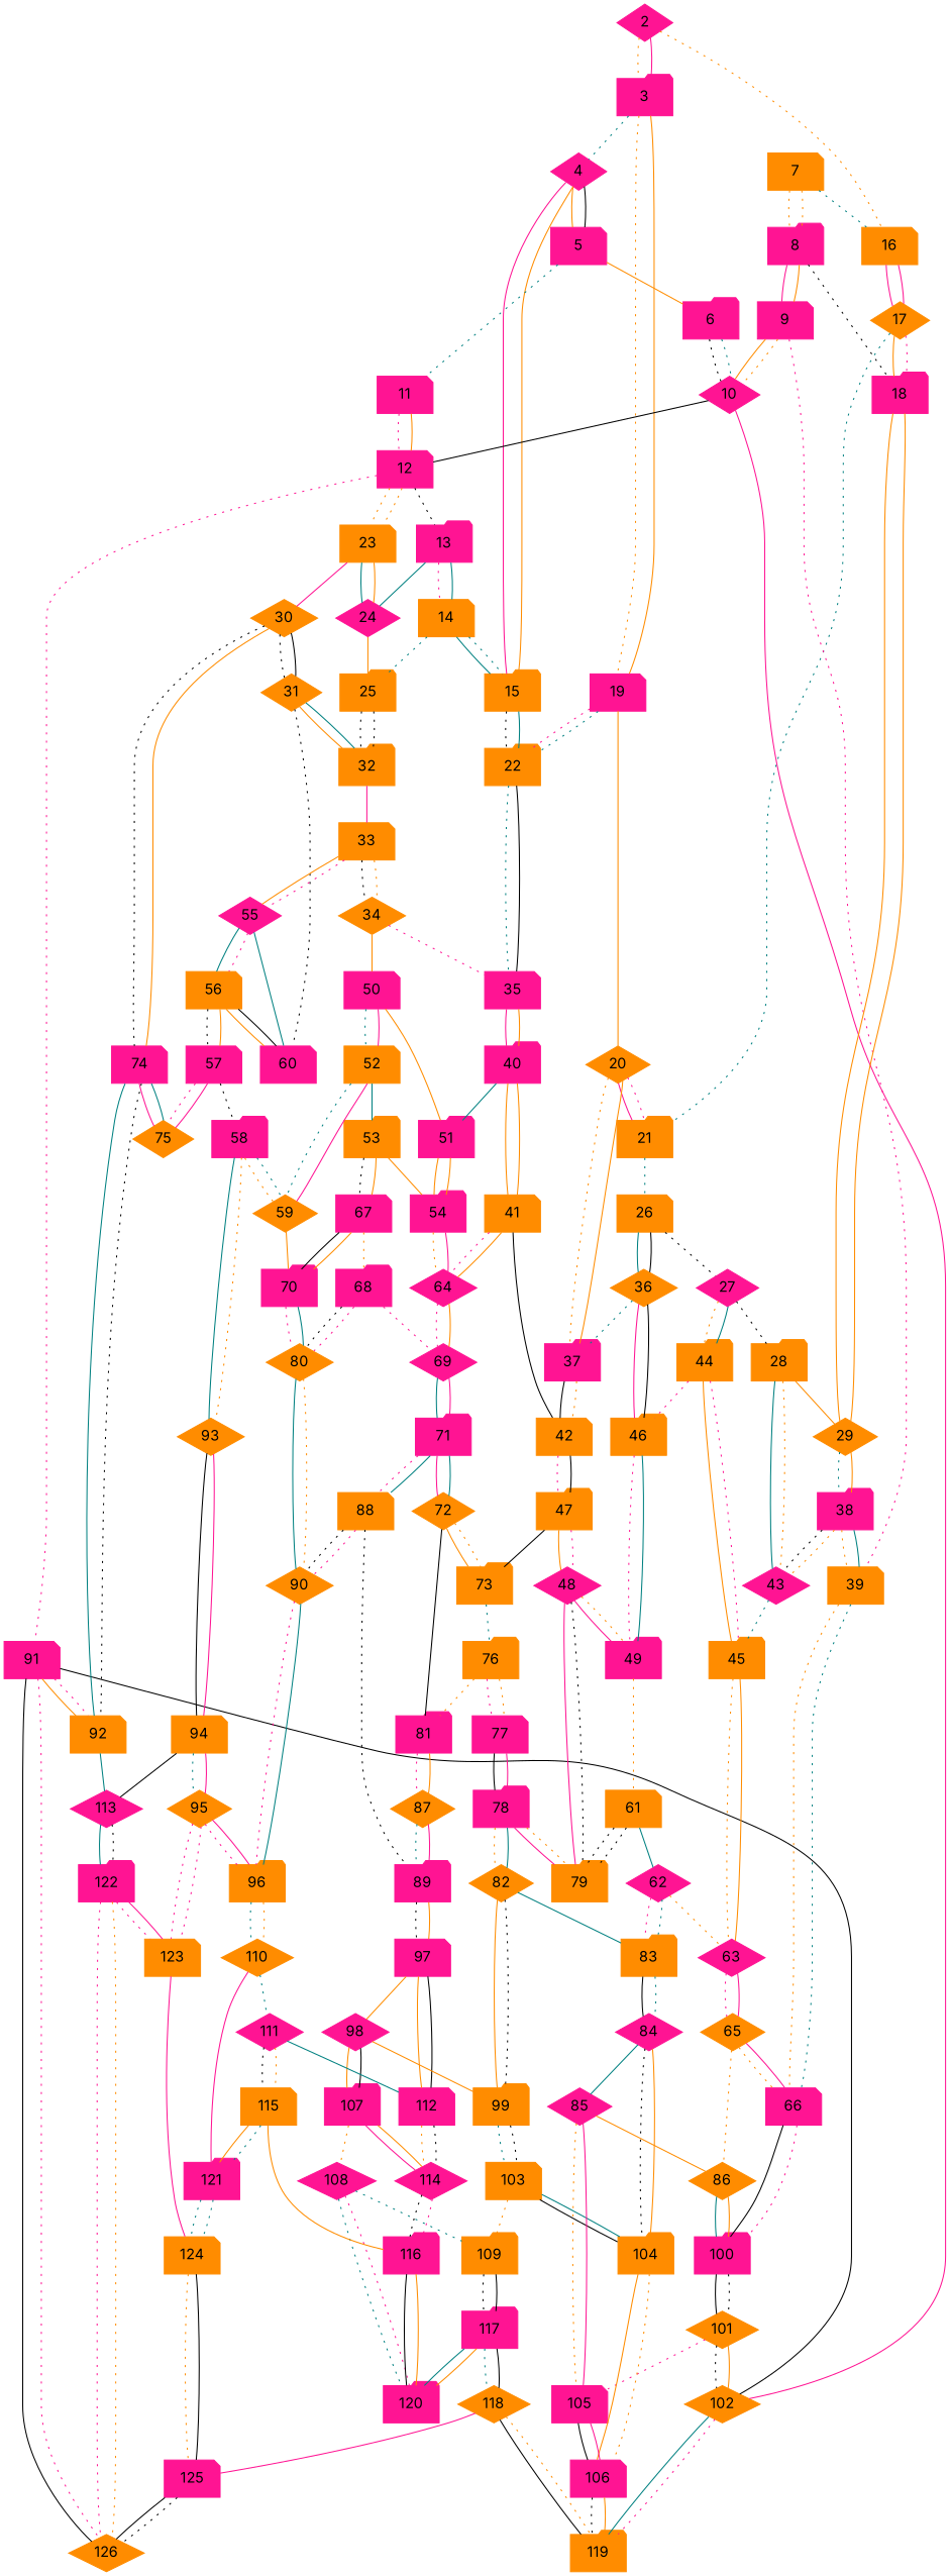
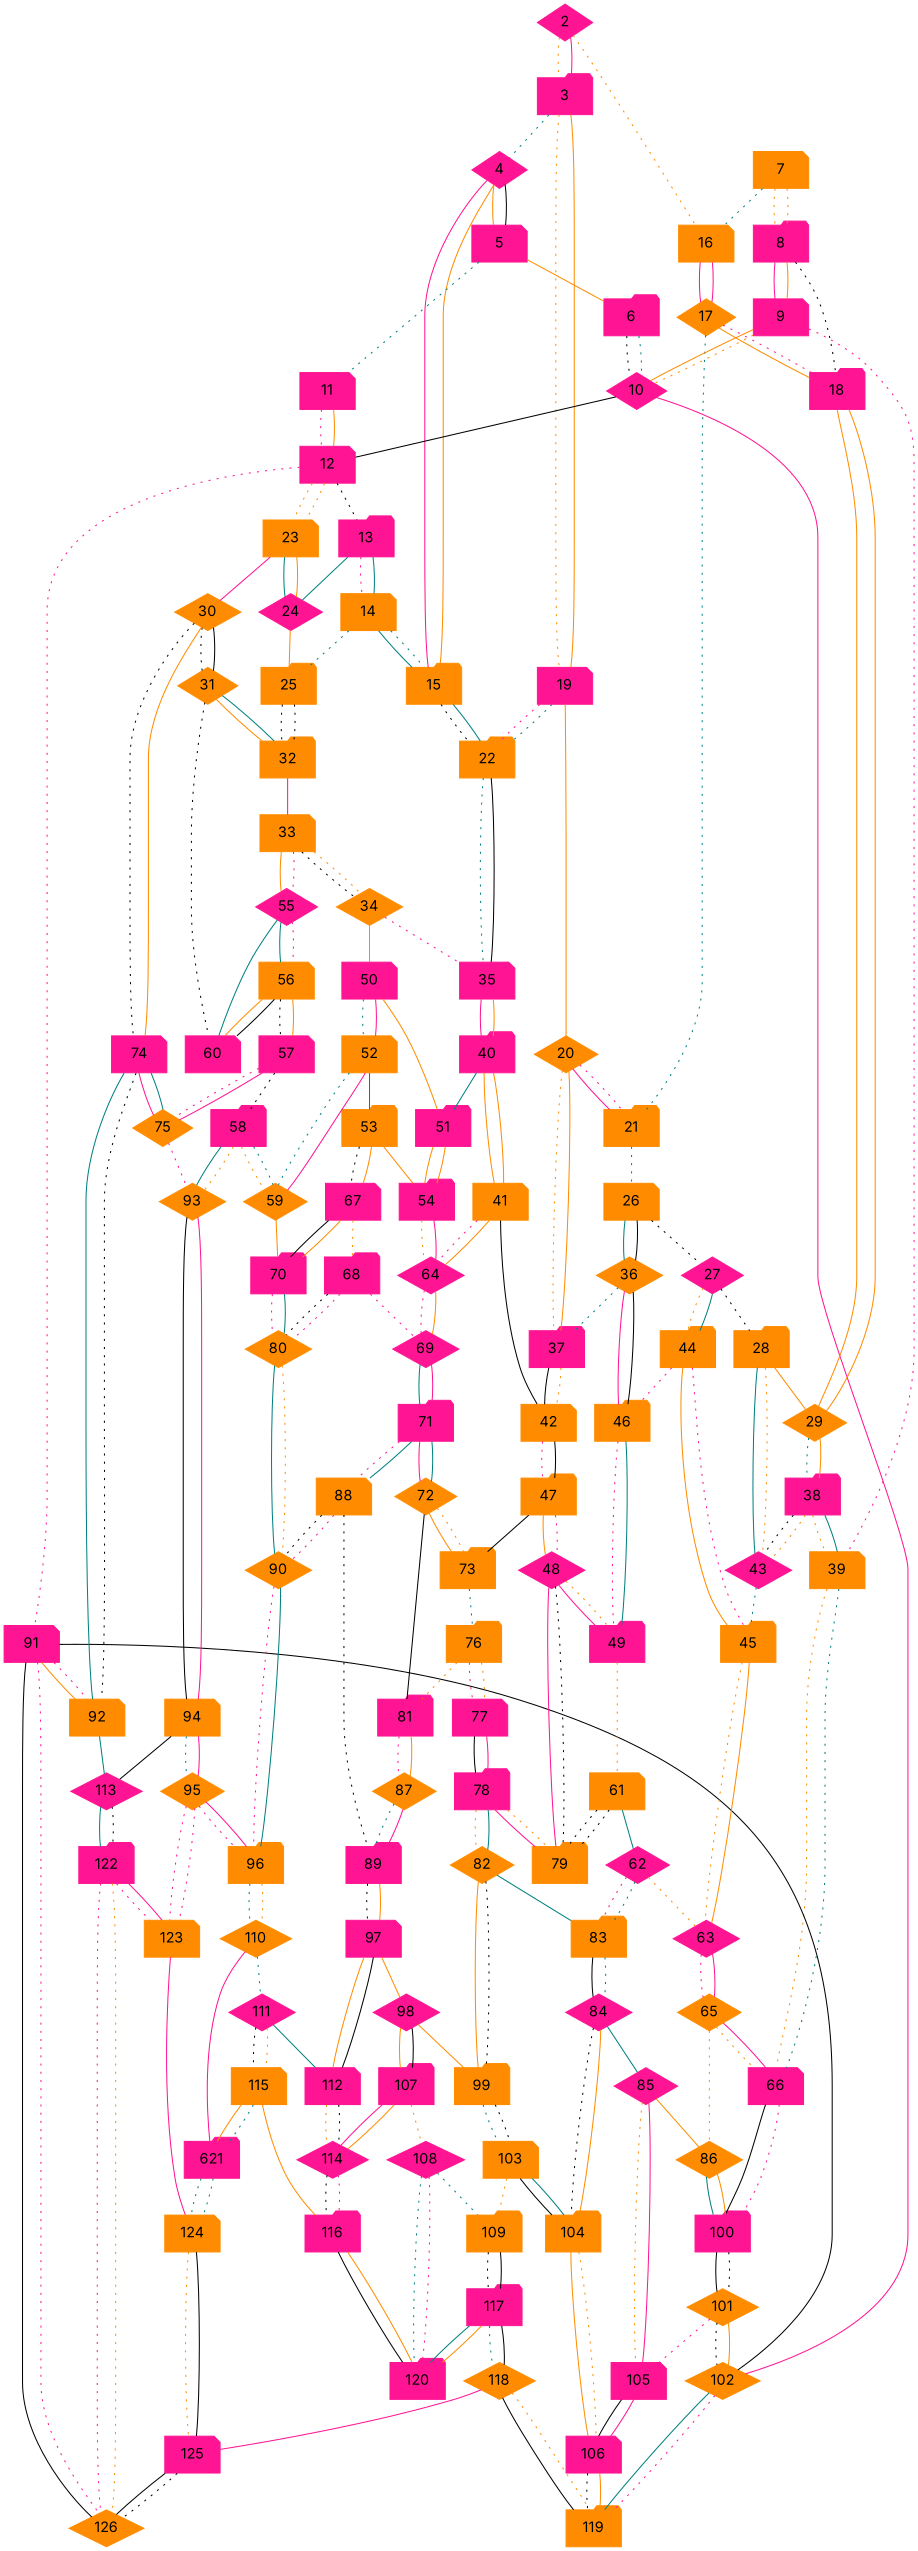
  graph {
    fontname=Inter
    node [color=deeppink fontname=Inter shape=folder style=filled]
    edge [color=darkorange fontname=Inter style=solid]
    2 [shape=diamond]
    3
    16 [color=darkorange shape=note]
    7 [color=darkorange shape=note]
    8
    4 [shape=diamond]
    19 [shape=note]
    17 [color=darkorange shape=diamond]
    5 [shape=note]
    15 [color=darkorange]
    22 [color=darkorange]
    20 [color=darkorange shape=diamond]
    6
    11 [shape=note]
    10 [shape=diamond]
    12 [shape=note]
    102 [color=darkorange shape=diamond]
    9 [shape=note]
    18
    39 [color=darkorange shape=note]
    29 [color=darkorange shape=diamond]
    66 [shape=note]
    13
    23 [color=darkorange shape=note]
    91 [shape=note]
    119 [color=darkorange]
    14 [color=darkorange shape=note]
    24 [shape=diamond]
    30 [color=darkorange shape=diamond]
    92 [color=darkorange shape=note]
    126 [color=darkorange shape=diamond]
    25 [color=darkorange]
    32 [color=darkorange]
    35 [shape=note]
    21 [color=darkorange]
    26 [color=darkorange shape=note]
    38
    37
    42 [color=darkorange shape=note]
    27 [shape=diamond]
    36 [color=darkorange shape=diamond]
    40
    31 [color=darkorange shape=diamond]
    74 [shape=note]
    33 [color=darkorange shape=note]
    28 [color=darkorange]
    44 [color=darkorange]
    46 [color=darkorange]
    43 [shape=diamond]
    45 [color=darkorange]
    60 [shape=note]
    75 [color=darkorange shape=diamond]
    34 [color=darkorange shape=diamond]
    55 [shape=diamond]
    50 [shape=note]
    56 [color=darkorange shape=note]
    51
    52 [color=darkorange shape=note]
    41 [color=darkorange shape=note]
    49
    47 [color=darkorange]
    100
    64 [shape=diamond]
    54
    69 [shape=diamond]
    48 [shape=diamond]
    73 [color=darkorange]
    63 [shape=diamond]
    65 [color=darkorange shape=diamond]
    61 [color=darkorange shape=note]
    79 [color=darkorange]
    76 [color=darkorange]
    62 [shape=diamond]
    53 [color=darkorange]
    59 [color=darkorange shape=diamond]
    67 [shape=note]
    70
    68
    57 [shape=note]
    58
    93 [color=darkorange shape=diamond]
    94 [color=darkorange shape=note]
    80 [color=darkorange shape=diamond]
    83 [color=darkorange]
    84 [shape=diamond]
    86 [color=darkorange shape=diamond]
    71
    101 [color=darkorange shape=diamond]
    90 [color=darkorange shape=diamond]
    72 [color=darkorange shape=diamond]
    88 [color=darkorange shape=note]
    81
    89
    87 [color=darkorange shape=diamond]
    77 [shape=note]
    113 [shape=diamond]
    78
    82 [color=darkorange shape=diamond]
    99 [color=darkorange]
    96 [color=darkorange]
    103 [color=darkorange shape=note]
    85 [shape=diamond]
    104 [color=darkorange]
    105 [shape=note]
    106 [shape=note]
    97 [shape=note]
    98 [shape=diamond]
    112 [shape=note]
    110 [color=darkorange shape=diamond]
    122
    95 [color=darkorange shape=diamond]
    123 [color=darkorange shape=note]
    124 [color=darkorange shape=note]
    111 [shape=diamond]
-   121
+   121 [label=621]
    107
    114 [shape=diamond]
    108 [shape=diamond]
    109 [color=darkorange]
    117
    120
    116
    118 [color=darkorange shape=diamond]
    115 [color=darkorange shape=note]
    125 [shape=note]
    2 -- 3 [style=dotted]
    2 -- 3 [color=deeppink]
    2 -- 16 [style=dotted]
    3 -- 4 [color=teal style=dotted]
    3 -- 19 [style=dotted]
    3 -- 19
    16 -- 17 [color=deeppink]
    16 -- 17 [color=deeppink]
    7 -- 16 [color=teal style=dotted]
    7 -- 8 [style=dotted]
    7 -- 8 [style=dotted]
    8 -- 9 [color=deeppink]
    8 -- 9
    8 -- 18 [color=black style=dotted]
    4 -- 5
    4 -- 5 [color=black]
    4 -- 15 [color=deeppink]
    4 -- 15
    19 -- 22 [color=deeppink style=dotted]
    19 -- 22 [color=teal style=dotted]
    19 -- 20
    17 -- 18
    17 -- 18 [color=deeppink style=dotted]
    17 -- 21 [color=teal style=dotted]
    5 -- 6
    5 -- 11 [color=teal style=dotted]
    15 -- 22 [color=black style=dotted]
    15 -- 22 [color=teal]
    22 -- 35 [color=teal style=dotted]
    22 -- 35 [color=black]
    20 -- 21 [color=deeppink]
    20 -- 21 [color=deeppink style=dotted]
    20 -- 37 [style=dotted]
    20 -- 37
    6 -- 10 [color=black style=dotted]
    6 -- 10 [color=teal style=dotted]
    11 -- 12 [color=deeppink style=dotted]
    11 -- 12
    10 -- 12 [color=black]
    10 -- 102 [color=deeppink]
    12 -- 13 [color=black style=dotted]
    12 -- 23 [style=dotted]
    12 -- 23 [style=dotted]
    12 -- 91 [color=deeppink style=dotted]
    102 -- 119 [color=teal]
    102 -- 119 [color=deeppink style=dotted]
    9 -- 10
    9 -- 10 [style=dotted]
    9 -- 39 [color=deeppink style=dotted]
    18 -- 29
    18 -- 29
    39 -- 66 [style=dotted]
    39 -- 66 [color=teal style=dotted]
    29 -- 38 [color=teal style=dotted]
    29 -- 38
    66 -- 100 [color=black]
    66 -- 100 [color=deeppink style=dotted]
    13 -- 14 [color=deeppink style=dotted]
    13 -- 14 [color=teal]
    13 -- 24 [color=teal]
    23 -- 24 [color=teal]
    23 -- 24
    23 -- 30 [color=deeppink]
    91 -- 102 [color=black]
    91 -- 92
    91 -- 92 [color=deeppink style=dotted]
    91 -- 126 [color=black]
    91 -- 126 [color=deeppink style=dotted]
    14 -- 15 [color=teal]
    14 -- 15 [color=teal style=dotted]
    14 -- 25 [color=teal style=dotted]
    24 -- 25
    30 -- 31 [color=black style=dotted]
    30 -- 31 [color=black]
    30 -- 74 [color=black style=dotted]
    30 -- 74
    92 -- 113 [color=teal]
    25 -- 32 [color=black style=dotted]
    25 -- 32 [color=black style=dotted]
    32 -- 33 [color=deeppink]
    35 -- 40 [color=deeppink]
    35 -- 40
    21 -- 26 [color=teal style=dotted]
    26 -- 27 [color=black style=dotted]
    26 -- 36 [color=teal]
    26 -- 36 [color=black]
    38 -- 39 [style=dotted]
    38 -- 39 [color=teal]
    38 -- 43 [color=black style=dotted]
    38 -- 43 [style=dotted]
    37 -- 42 [color=black]
    37 -- 42 [style=dotted]
    42 -- 47 [color=deeppink style=dotted]
    42 -- 47 [color=black]
    27 -- 28 [color=black style=dotted]
    27 -- 44 [style=dotted]
    27 -- 44 [color=teal]
    36 -- 37 [color=teal style=dotted]
    36 -- 46 [color=deeppink]
    36 -- 46 [color=black]
    40 -- 51 [color=teal]
    40 -- 41
    40 -- 41
    31 -- 32
    31 -- 32 [color=teal]
    31 -- 60 [color=black style=dotted]
    74 -- 92 [color=teal]
    74 -- 92 [color=black style=dotted]
    74 -- 75 [color=deeppink]
    74 -- 75 [color=teal]
    33 -- 34 [color=black style=dotted]
    33 -- 34 [style=dotted]
    33 -- 55
    33 -- 55 [color=deeppink style=dotted]
    28 -- 29
    28 -- 43 [color=teal]
    28 -- 43 [style=dotted]
    44 -- 46 [color=deeppink style=dotted]
    44 -- 45
    44 -- 45 [color=deeppink style=dotted]
    46 -- 49 [color=deeppink style=dotted]
    46 -- 49 [color=teal]
    43 -- 45 [color=teal style=dotted]
    45 -- 63 [style=dotted]
    45 -- 63
+   75 -- 93 [color=deeppink style=dotted]
    34 -- 35 [color=deeppink style=dotted]
    34 -- 50
    55 -- 60 [color=teal]
    55 -- 56 [color=teal]
    55 -- 56 [color=deeppink style=dotted]
    50 -- 51
    50 -- 52 [color=teal style=dotted]
    50 -- 52 [color=deeppink]
    56 -- 60
    56 -- 60 [color=black]
    56 -- 57 [color=black style=dotted]
    56 -- 57
    51 -- 54
    51 -- 54
    52 -- 53 [color=teal]
    52 -- 59 [color=teal style=dotted]
    52 -- 59 [color=deeppink]
    41 -- 42 [color=black]
    41 -- 64 [color=deeppink style=dotted]
    41 -- 64
    49 -- 61 [style=dotted]
    47 -- 48
    47 -- 48 [color=deeppink style=dotted]
    47 -- 73 [color=black]
    100 -- 101 [color=black]
    100 -- 101 [color=black style=dotted]
    64 -- 69 [color=deeppink style=dotted]
    64 -- 69
    54 -- 64 [style=dotted]
    54 -- 64 [color=deeppink]
    69 -- 71 [color=teal]
    69 -- 71 [color=deeppink]
    48 -- 49 [color=deeppink]
    48 -- 49 [style=dotted]
    48 -- 79 [color=deeppink]
    48 -- 79 [color=black style=dotted]
    73 -- 76 [color=teal style=dotted]
    63 -- 65 [color=deeppink style=dotted]
    63 -- 65 [color=deeppink]
    65 -- 66 [style=dotted]
    65 -- 66 [color=deeppink]
    65 -- 86 [style=dotted]
    61 -- 79 [color=black style=dotted]
    61 -- 79 [color=black style=dotted]
    61 -- 62 [color=teal]
    76 -- 81 [style=dotted]
    76 -- 77 [color=deeppink style=dotted]
    76 -- 77 [style=dotted]
    62 -- 63 [style=dotted]
    62 -- 83 [color=deeppink style=dotted]
    62 -- 83 [color=teal style=dotted]
    53 -- 54
    53 -- 67 [color=black style=dotted]
    53 -- 67
    59 -- 70
    67 -- 70 [color=black]
    67 -- 70
    67 -- 68 [style=dotted]
    70 -- 80 [color=deeppink style=dotted]
    70 -- 80 [color=teal]
    68 -- 69 [color=deeppink style=dotted]
    68 -- 80 [color=black style=dotted]
    68 -- 80 [color=deeppink style=dotted]
    57 -- 75 [color=deeppink style=dotted]
    57 -- 75 [color=deeppink]
    57 -- 58 [color=black style=dotted]
    58 -- 59 [style=dotted]
    58 -- 59 [color=teal style=dotted]
    58 -- 93 [color=teal]
    58 -- 93 [style=dotted]
    93 -- 94 [color=black]
    93 -- 94 [color=deeppink]
    94 -- 113 [color=black]
    94 -- 95 [color=teal style=dotted]
    94 -- 95 [color=deeppink]
    80 -- 90 [color=teal]
    80 -- 90 [style=dotted]
    83 -- 84 [color=black]
    83 -- 84 [color=teal style=dotted]
    84 -- 85 [color=teal]
    84 -- 104 [color=black style=dotted]
    84 -- 104
    86 -- 100 [color=teal]
    86 -- 100
    71 -- 72 [color=deeppink]
    71 -- 72 [color=teal]
    71 -- 88 [color=deeppink style=dotted]
    71 -- 88 [color=teal]
    101 -- 102 [color=black style=dotted]
    101 -- 102
    101 -- 105 [color=deeppink style=dotted]
    90 -- 96 [color=deeppink style=dotted]
    90 -- 96 [color=teal]
    72 -- 73
    72 -- 73 [style=dotted]
    72 -- 81 [color=black]
    88 -- 90 [color=black style=dotted]
    88 -- 90 [color=deeppink style=dotted]
    88 -- 89 [color=black style=dotted]
    81 -- 87 [color=deeppink style=dotted]
    81 -- 87
    89 -- 97 [color=black style=dotted]
    89 -- 97
    87 -- 89 [color=teal style=dotted]
    87 -- 89 [color=deeppink]
    77 -- 78 [color=black]
    77 -- 78 [color=deeppink]
    113 -- 122 [color=teal]
    113 -- 122 [color=black style=dotted]
    78 -- 79 [color=deeppink]
    78 -- 79 [style=dotted]
    78 -- 82 [style=dotted]
    78 -- 82 [color=teal]
    82 -- 83 [color=teal]
    82 -- 99
    82 -- 99 [color=black style=dotted]
    99 -- 103 [color=teal style=dotted]
    99 -- 103 [color=black style=dotted]
    96 -- 110 [color=teal style=dotted]
    96 -- 110 [style=dotted]
    103 -- 104 [color=black]
    103 -- 104 [color=teal]
    103 -- 109 [style=dotted]
    85 -- 86
    85 -- 105 [style=dotted]
    85 -- 105 [color=deeppink]
    104 -- 106
    104 -- 106 [style=dotted]
    105 -- 106 [color=black]
    105 -- 106 [color=deeppink]
    106 -- 119 [color=black style=dotted]
    106 -- 119
    97 -- 98
    97 -- 112
    97 -- 112 [color=black]
    98 -- 99
    98 -- 107
    98 -- 107 [color=black]
    112 -- 114 [style=dotted]
    112 -- 114 [color=black style=dotted]
    110 -- 111 [color=teal style=dotted]
    110 -- 121 [color=deeppink]
    122 -- 126 [color=deeppink style=dotted]
    122 -- 126 [style=dotted]
    122 -- 123 [color=deeppink style=dotted]
    122 -- 123 [color=deeppink]
    95 -- 96 [color=deeppink style=dotted]
    95 -- 96 [color=deeppink]
    95 -- 123 [color=deeppink style=dotted]
    95 -- 123 [color=deeppink style=dotted]
    123 -- 124 [color=deeppink]
    124 -- 125 [style=dotted]
    124 -- 125 [color=black]
    111 -- 112 [color=teal]
    111 -- 115 [color=black style=dotted]
    111 -- 115 [style=dotted]
    121 -- 124 [color=teal style=dotted]
    121 -- 124 [color=teal style=dotted]
    107 -- 114 [color=deeppink]
    107 -- 114
    107 -- 108 [style=dotted]
    114 -- 116 [color=black style=dotted]
    114 -- 116 [color=deeppink style=dotted]
    108 -- 109 [color=teal style=dotted]
    108 -- 120 [color=teal style=dotted]
    108 -- 120 [color=deeppink style=dotted]
    109 -- 117 [color=black style=dotted]
    109 -- 117 [color=black]
    117 -- 120 [color=teal]
    117 -- 120
    117 -- 118 [color=teal style=dotted]
    117 -- 118 [color=black]
    116 -- 120 [color=black]
    116 -- 120
    118 -- 119 [color=black]
    118 -- 119 [style=dotted]
    118 -- 125 [color=deeppink]
    115 -- 121
    115 -- 121 [color=teal style=dotted]
    115 -- 116
    125 -- 126 [color=black]
    125 -- 126 [color=black style=dotted]
  }
